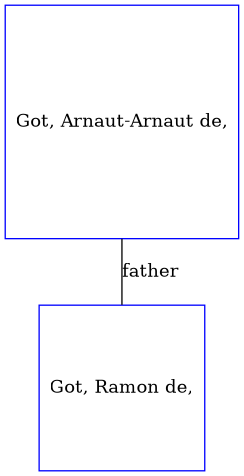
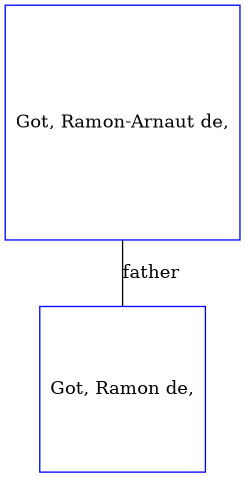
  digraph {
    node [color=blue regular=1 shape=box]
-   n1 [label="Got, Arnaut-Arnaut de,"]
+   n1 [label="Got, Ramon-Arnaut de,"]
    n2 [label="Got, Ramon de,"]
    n1 -> n2 [arrowsize=0.0 dir=none label=father]
  }
